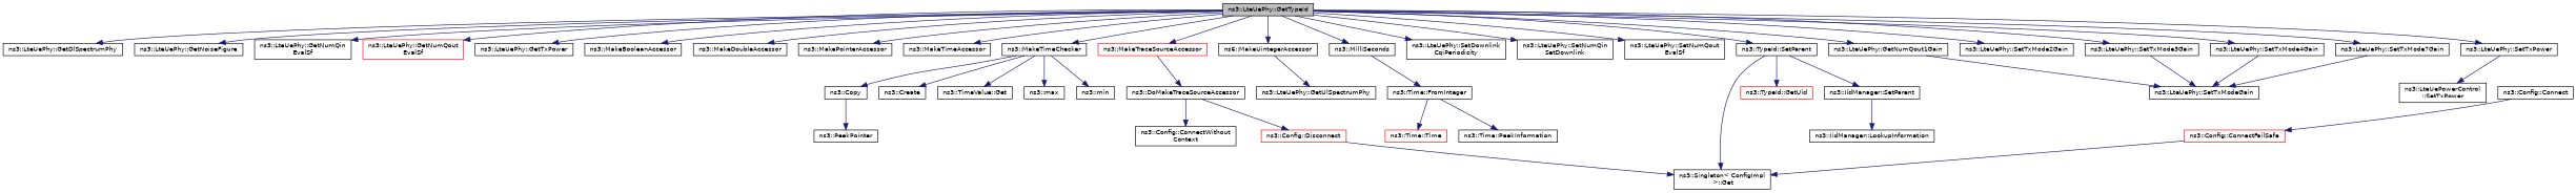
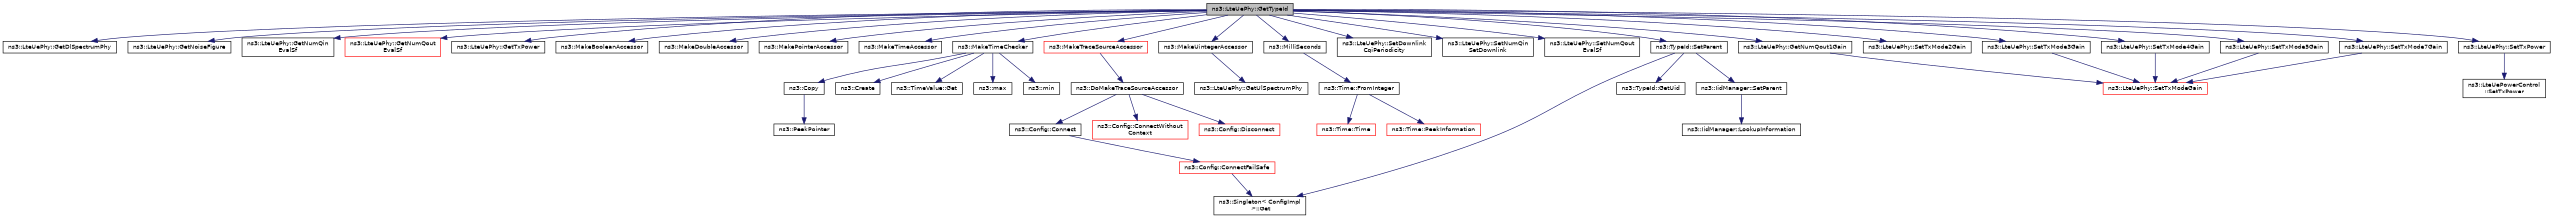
  digraph {
    rankdir=TB
    node [color=black fillcolor=white fontname=Helvetica fontsize=10 shape=record style=filled]
    edge [color=midnightblue fontname=Helvetica fontsize=10 labelfontname=Helvetica labelfontsize=10 style=solid]
    n1 [fillcolor=grey75 fontcolor=black height=0.2 label="ns3::LteUePhy::GetTypeId" width=0.4]
    n2 [height=0.2 label="ns3::LteUePhy::GetDlSpectrumPhy" width=0.4]
    n3 [height=0.2 label="ns3::LteUePhy::GetNoiseFigure" width=0.4]
    n4 [height=0.2 label="ns3::LteUePhy::GetNumQin\lEvalSf" width=0.4]
    n5 [color=red height=0.2 label="ns3::LteUePhy::GetNumQout\lEvalSf" width=0.4]
    n6 [height=0.2 label="ns3::LteUePhy::GetTxPower" width=0.4]
    n7 [height=0.2 label="ns3::MakeBooleanAccessor" width=0.4]
    n8 [height=0.2 label="ns3::MakeDoubleAccessor" width=0.4]
    n9 [height=0.2 label="ns3::MakePointerAccessor" width=0.4]
    n10 [height=0.2 label="ns3::MakeTimeAccessor" width=0.4]
    n11 [height=0.2 label="ns3::MakeTimeChecker" width=0.4]
    n12 [color=red height=0.2 label="ns3::MakeTraceSourceAccessor" width=0.4]
-   n13 [height=0.2 label="ns6::MakeUintegerAccessor" width=0.4]
+   n13 [height=0.2 label="ns3::MakeUintegerAccessor" width=0.4]
    n14 [height=0.2 label="ns3::MilliSeconds" width=0.4]
    n15 [height=0.2 label="ns3::LteUePhy::SetDownlink\lCqiPeriodicity" width=0.4]
    n16 [height=0.2 label="ns3::LteUePhy::SetNumQin\lSetDownlink" width=0.4]
    n17 [height=0.2 label="ns3::LteUePhy::SetNumQout\lEvalSf" width=0.4]
    n18 [height=0.2 label="ns3::TypeId::SetParent" width=0.4]
    n19 [height=0.2 label="ns3::LteUePhy::GetNumQout1Gain" width=0.4]
    n20 [height=0.2 label="ns3::LteUePhy::SetTxMode2Gain" width=0.4]
    n21 [height=0.2 label="ns3::LteUePhy::SetTxMode3Gain" width=0.4]
    n22 [height=0.2 label="ns3::LteUePhy::SetTxMode4Gain" width=0.4]
+   n23 [height=0.2 label="ns3::LteUePhy::SetTxMode5Gain" width=0.4]
    n24 [height=0.2 label="ns3::LteUePhy::SetTxMode7Gain" width=0.4]
    n25 [height=0.2 label="ns3::LteUePhy::SetTxPower" width=0.4]
    n26 [height=0.2 label="ns3::LteUePhy::GetUlSpectrumPhy" width=0.4]
    n27 [height=0.2 label="ns3::Copy" width=0.4]
    n28 [height=0.2 label="ns3::Create" width=0.4]
    n29 [height=0.2 label="ns3::TimeValue::Get" width=0.4]
    n30 [height=0.2 label="ns3::max" width=0.4]
    n31 [height=0.2 label="ns3::min" width=0.4]
    n32 [height=0.2 label="ns3::DoMakeTraceSourceAccessor" width=0.4]
    n33 [height=0.2 label="ns3::Time::FromInteger" width=0.4]
    n34 [height=0.2 label="ns3::Singleton\< ConfigImpl\l \>::Get" width=0.4]
-   n35 [color=red height=0.2 label="ns3::TypeId::GetUid" width=0.4]
+   n35 [height=0.2 label="ns3::TypeId::GetUid" width=0.4]
    n36 [height=0.2 label="ns3::IidManager::SetParent" width=0.4]
-   n37 [height=0.2 label="ns3::LteUePhy::SetTxModeGain" width=0.4]
+   n37 [color=red height=0.2 label="ns3::LteUePhy::SetTxModeGain" width=0.4]
    n38 [height=0.2 label="ns3::LteUePowerControl\l::SetTxPower" width=0.4]
    n39 [height=0.2 label="ns3::PeekPointer" width=0.4]
    n40 [height=0.2 label="ns3::Config::Connect" width=0.4]
-   n41 [height=0.2 label="ns3::Config::ConnectWithout\lContext" width=0.4]
+   n41 [color=red height=0.2 label="ns3::Config::ConnectWithout\lContext" width=0.4]
    n42 [color=red height=0.2 label="ns3::Config::Disconnect" width=0.4]
    n43 [color=red height=0.2 label="ns3::Config::ConnectFailSafe" width=0.4]
    n44 [color=red height=0.2 label="ns3::Time::Time" width=0.4]
-   n45 [height=0.2 label="ns3::Time::PeekInformation" width=0.4]
+   n45 [color=red height=0.2 label="ns3::Time::PeekInformation" width=0.4]
    n46 [height=0.2 label="ns3::IidManager::LookupInformation" width=0.4]
    n1 -> n2
    n1 -> n3
    n1 -> n4
    n1 -> n5
    n1 -> n6
    n1 -> n7
    n1 -> n8
    n1 -> n9
    n1 -> n10
    n1 -> n11
    n1 -> n12
    n1 -> n13
    n1 -> n14
    n1 -> n15
    n1 -> n16
    n1 -> n17
    n1 -> n18
    n1 -> n19
    n1 -> n20
    n1 -> n21
    n1 -> n22
+   n1 -> n23
    n1 -> n24
    n1 -> n25
    n11 -> n27
    n11 -> n28
    n11 -> n29
    n11 -> n30
    n11 -> n31
    n12 -> n32
    n13 -> n26
    n14 -> n33
    n18 -> n34
    n18 -> n35
    n18 -> n36
    n19 -> n37
    n21 -> n37
    n22 -> n37
+   n23 -> n37
    n24 -> n37
    n25 -> n38
    n27 -> n39
+   n32 -> n40
    n32 -> n41
    n32 -> n42
    n33 -> n44
    n33 -> n45
    n36 -> n46
    n40 -> n43
-   n42 -> n34
    n43 -> n34
  }
